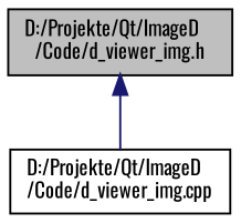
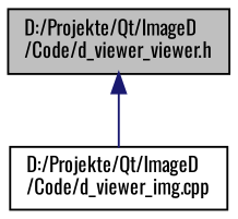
  digraph {
    fontname=Oswald
    node [color=black fontname=Oswald fontsize=10 shape=record style=filled]
-   n1 [fillcolor=grey75 fontcolor=black height=0.2 label="D:/Projekte/Qt/ImageD\l/Code/d_viewer_img.h" width=0.4]
+   n1 [fillcolor=grey75 fontcolor=black height=0.2 label="D:/Projekte/Qt/ImageD\l/Code/d_viewer_viewer.h" width=0.4]
    n2 [fillcolor=white height=0.2 label="D:/Projekte/Qt/ImageD\l/Code/d_viewer_img.cpp" width=0.4]
    n1 -> n2 [color=midnightblue dir=back fontname=Oswald fontsize=10 labelfontname=Helvetica labelfontsize=10 style=solid]
  }
